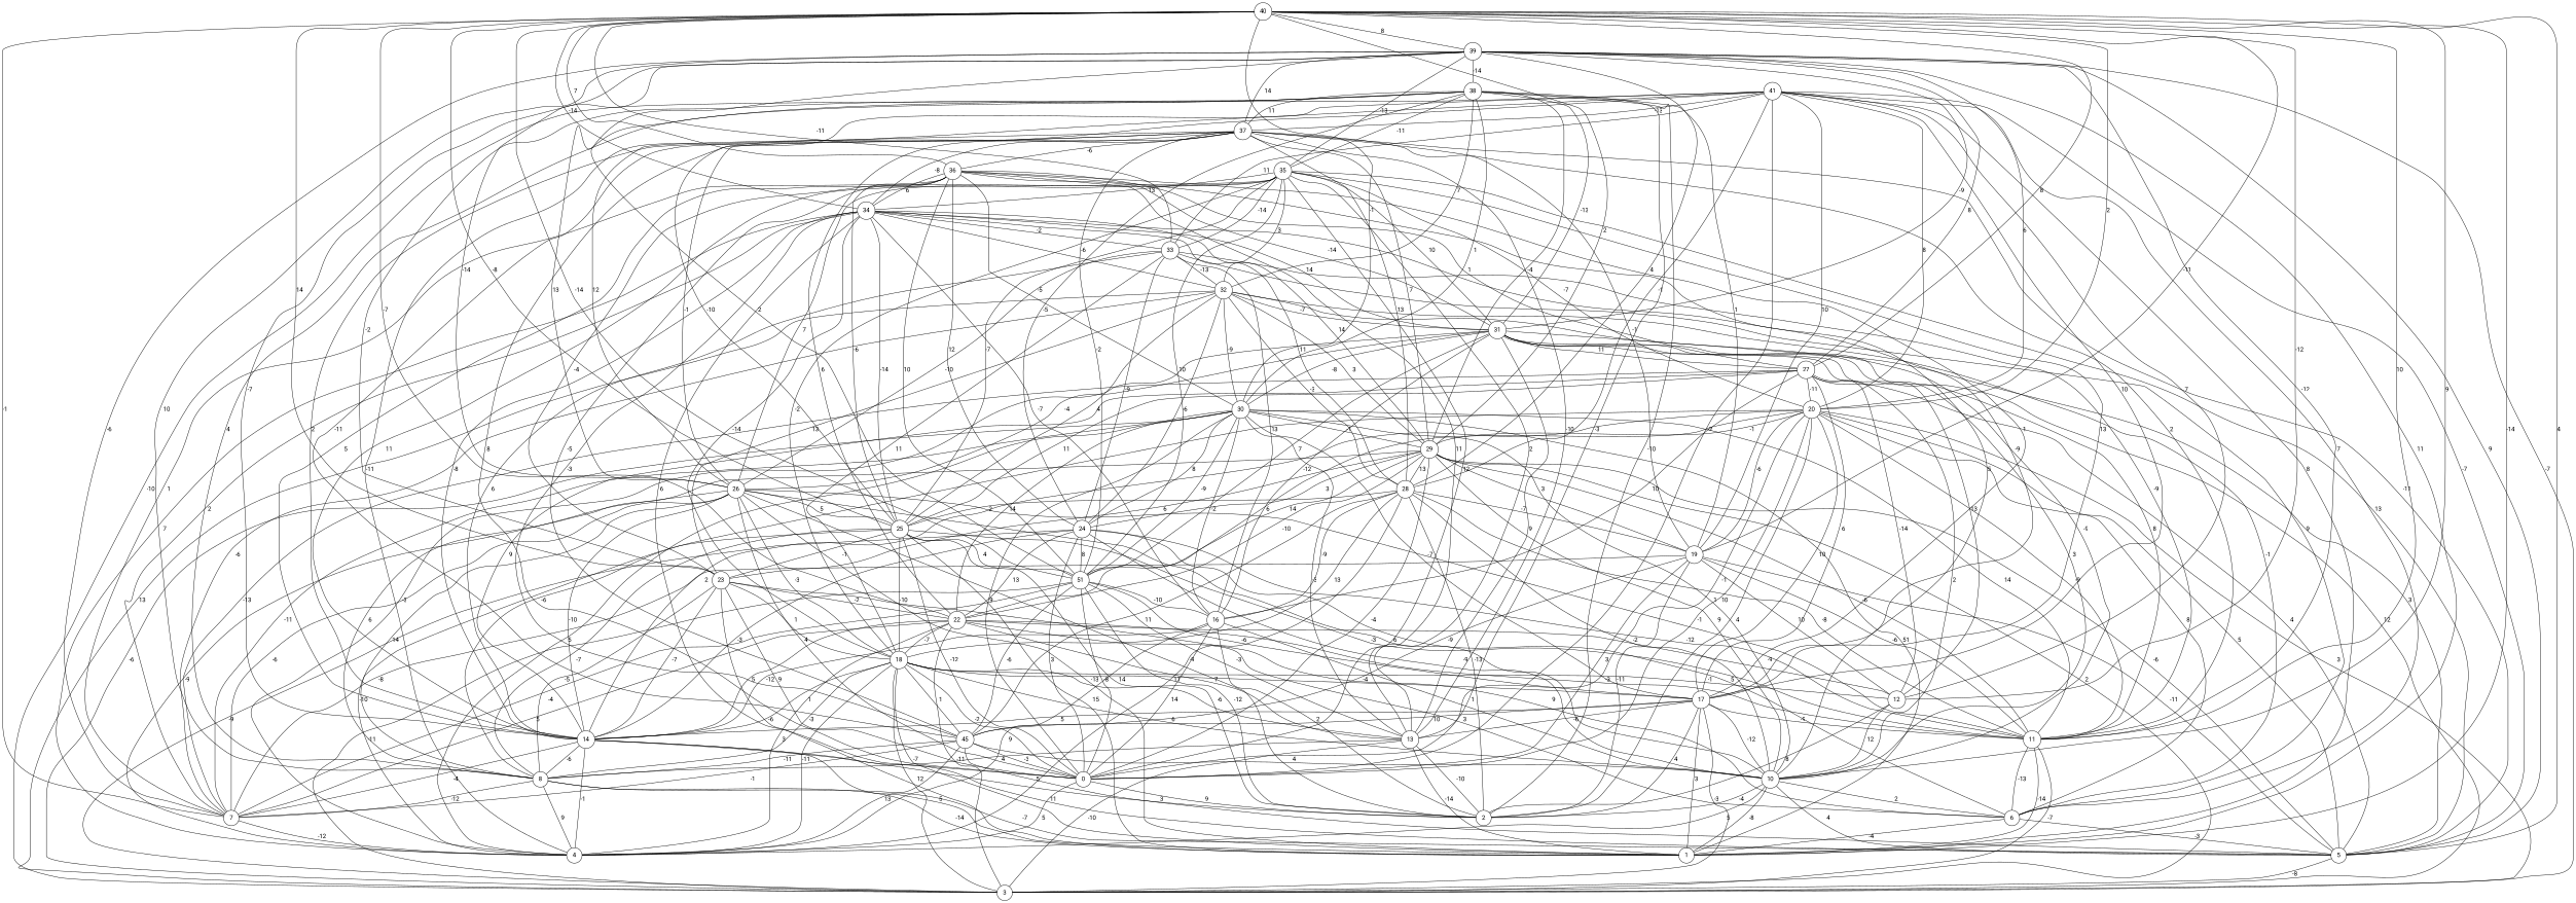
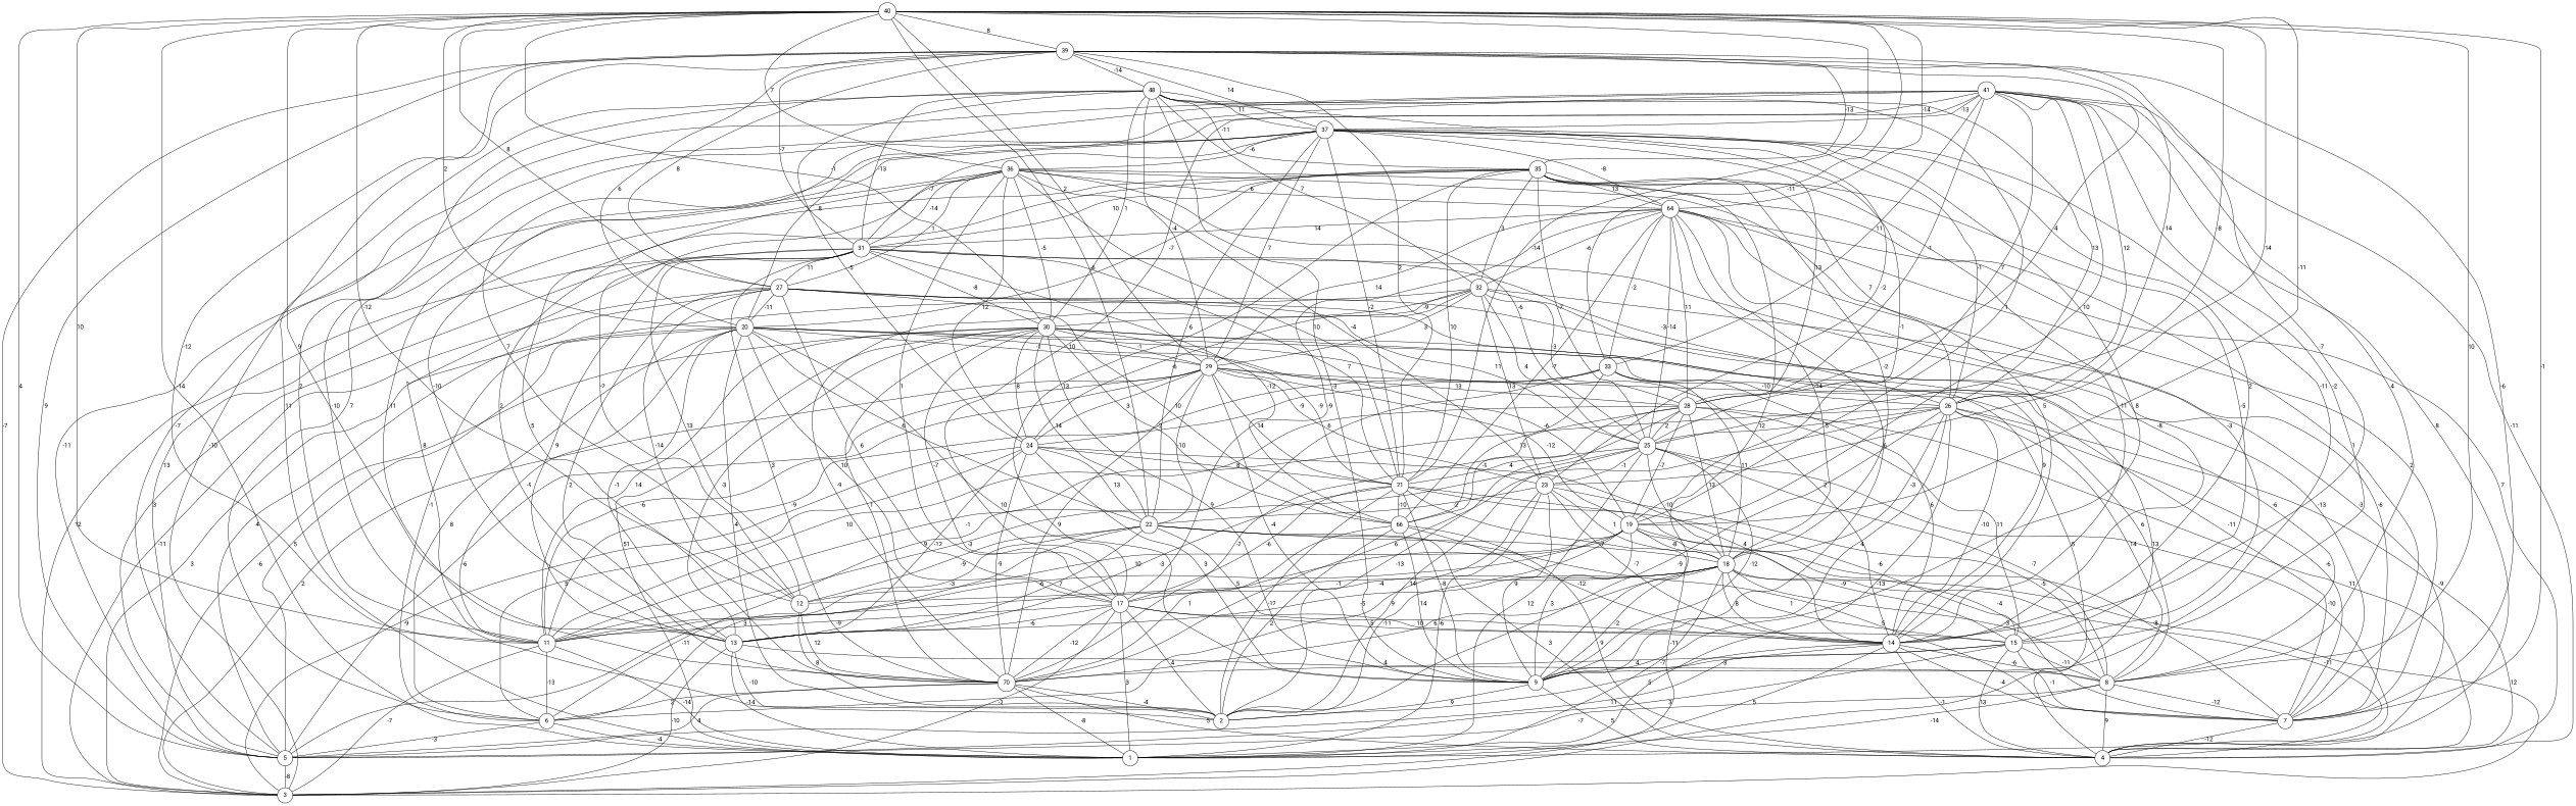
  graph {
    fontname=Roboto
    node [fontname=Roboto shape=circle]
    edge [fontname=Roboto]
    41
    1
    4
    5
    6
    8
-   9 [label=0]
+   9
    12
    17
    19
    20
    25
    26
    28
    33
    37
    3
    7
    2
-   10
+   10 [label=70]
    11
    14
    13
-   15 [label=45]
+   15
    18
    29
-   21 [label=51]
+   21
    23
-   16
+   16 [label=66]
    24
    32
    22
-   34
+   34 [label=64]
    36
    31
    30
    27
    40
    39
    35
-   38
+   38 [label=48]
    41 -- 1 [label=8]
    41 -- 4 [label=-11]
    41 -- 5 [label=-7]
    41 -- 6 [label=7]
    41 -- 8 [label=4]
    41 -- 9 [label=-2]
    41 -- 12 [label=7]
    41 -- 17 [label=10]
    41 -- 19 [label=10]
    41 -- 20 [label=8]
-   41 -- 25 [label=-10]
+   41 -- 25 [label=7]
    41 -- 26 [label=12]
    41 -- 28 [label=-1]
    41 -- 33 [label=11]
    41 -- 37 [label=-13]
    5 -- 3 [label=-8]
    6 -- 1 [label=-4]
    6 -- 5 [label=-3]
    8 -- 1 [label=-14]
    8 -- 4 [label=9]
    8 -- 5 [label=-7]
    8 -- 7 [label=-12]
    9 -- 4 [label=5]
    9 -- 2 [label=9]
    12 -- 2 [label=8]
    12 -- 10 [label=12]
    17 -- 1 [label=3]
    17 -- 3 [label=-3]
    17 -- 2 [label=4]
    17 -- 10 [label=-12]
    17 -- 11 [label=-9]
    17 -- 14 [label=5]
    17 -- 13 [label=-6]
    17 -- 15 [label=10]
    19 -- 5 [label=-11]
    19 -- 9 [label=3]
    19 -- 12 [label=10]
    19 -- 7 [label=-8]
    19 -- 2 [label=-11]
    19 -- 11 [label=-6]
    19 -- 15 [label=-9]
+   19 -- 18 [label=-8]
    20 -- 5 [label=5]
    20 -- 6 [label=8]
    20 -- 8 [label=-6]
    20 -- 9 [label=10]
    20 -- 17 [label=10]
    20 -- 19 [label=-6]
    20 -- 3 [label=3]
    20 -- 2 [label=4]
    20 -- 11 [label=-9]
    20 -- 14 [label=2]
    20 -- 13 [label=-1]
    20 -- 29 [label=-1]
-   25 -- 1 [label=15]
+   25 -- 1 [label=12]
    25 -- 4 [label=-10]
    25 -- 8 [label=-7]
    25 -- 9 [label=-12]
    25 -- 2 [label=14]
    25 -- 11 [label=-3]
    25 -- 18 [label=-10]
    25 -- 21 [label=4]
    25 -- 23 [label=-1]
    26 -- 1 [label=-13]
    26 -- 4 [label=-9]
    26 -- 8 [label=14]
    26 -- 9 [label=4]
    26 -- 25 [label=5]
    26 -- 7 [label=-6]
    26 -- 2 [label=-9]
    26 -- 10 [label=6]
    26 -- 11 [label=-1]
    26 -- 14 [label=-10]
    26 -- 18 [label=-3]
    28 -- 4 [label=11]
    28 -- 19 [label=-7]
    28 -- 25 [label=2]
    28 -- 2 [label=-13]
    28 -- 10 [label=-2]
-   28 -- 11 [label=-8]
+   28 -- 11 [label=10]
    28 -- 15 [label=11]
    28 -- 18 [label=13]
    28 -- 16 [label=-9]
    33 -- 6 [label=9]
    33 -- 26 [label=-10]
    33 -- 11 [label=-9]
    33 -- 14 [label=6]
    33 -- 18 [label=11]
    33 -- 16 [label=13]
    33 -- 24 [label=-9]
-   33 -- 32 [label=-13]
    37 -- 5 [label=-11]
    37 -- 9 [label=8]
    37 -- 19 [label=-1]
    37 -- 26 [label=-1]
    37 -- 28 [label=13]
    37 -- 11 [label=2]
    37 -- 14 [label=2]
    37 -- 13 [label=-10]
    37 -- 15 [label=-11]
    37 -- 29 [label=7]
    37 -- 21 [label=-2]
    37 -- 22 [label=6]
    37 -- 34 [label=-8]
    37 -- 36 [label=-6]
-   32 -- 31 [label=-7]
+   37 -- 31 [label=-7]
    7 -- 4 [label=-12]
    10 -- 1 [label=-8]
    10 -- 4 [label=5]
    10 -- 5 [label=4]
    10 -- 6 [label=2]
    10 -- 2 [label=-4]
    11 -- 1 [label=-14]
    11 -- 6 [label=-13]
    11 -- 3 [label=-7]
    14 -- 1 [label=5]
    14 -- 4 [label=-1]
    14 -- 5 [label=11]
    14 -- 8 [label=-6]
    14 -- 7 [label=-4]
    14 -- 2 [label=5]
    13 -- 1 [label=-14]
    13 -- 8 [label=4]
    13 -- 3 [label=-10]
    13 -- 2 [label=-10]
    15 -- 4 [label=13]
    15 -- 5 [label=3]
    15 -- 8 [label=-11]
    15 -- 9 [label=-3]
    15 -- 7 [label=-1]
    15 -- 10 [label=4]
    18 -- 1 [label=-7]
    18 -- 4 [label=-11]
    18 -- 8 [label=-3]
    18 -- 9 [label=-2]
    18 -- 12 [label=-1]
    18 -- 17 [label=-4]
    18 -- 3 [label=12]
    18 -- 10 [label=6]
-   18 -- 14 [label=1]
-   18 -- 13 [label=-6]
+   18 -- 14 [label=8]
+   18 -- 13 [label=-5]
    18 -- 15 [label=1]
    29 -- 5 [label=-6]
    29 -- 8 [label=6]
    29 -- 9 [label=-4]
-   29 -- 19 [label=3]
+   29 -- 19 [label=-12]
    29 -- 28 [label=13]
    29 -- 3 [label=2]
    29 -- 10 [label=9]
    29 -- 11 [label=-6]
    29 -- 21 [label=14]
    29 -- 23 [label=6]
    29 -- 24 [label=3]
    29 -- 22 [label=-10]
    21 -- 9 [label=-8]
    21 -- 17 [label=-6]
    21 -- 3 [label=-11]
    21 -- 7 [label=-4]
    21 -- 2 [label=-12]
    21 -- 13 [label=-3]
    21 -- 15 [label=-6]
    21 -- 16 [label=-10]
    23 -- 1 [label=-6]
    23 -- 6 [label=9]
    23 -- 8 [label=-5]
    23 -- 9 [label=9]
    23 -- 14 [label=-7]
    23 -- 18 [label=1]
    23 -- 22 [label=-2]
    16 -- 4 [label=9]
    16 -- 9 [label=14]
    16 -- 2 [label=2]
    16 -- 10 [label=1]
    16 -- 14 [label=-12]
    24 -- 6 [label=5]
    24 -- 9 [label=3]
    24 -- 3 [label=-9]
    24 -- 10 [label=-9]
-   24 -- 14 [label=-3]
-   24 -- 11 [label=-12]
+   24 -- 14 [label=4]
+   24 -- 13 [label=-12]
    24 -- 21 [label=8]
    24 -- 22 [label=13]
    32 -- 6 [label=-1]
    32 -- 25 [label=4]
    32 -- 28 [label=-3]
    32 -- 3 [label=13]
    32 -- 7 [label=-6]
    32 -- 10 [label=-9]
    32 -- 29 [label=3]
    32 -- 23 [label=13]
    32 -- 24 [label=-6]
    32 -- 30 [label=-9]
    22 -- 4 [label=3]
    22 -- 6 [label=3]
    22 -- 12 [label=-9]
    22 -- 20 [label=6]
-   22 -- 3 [label=-11]
+   27 -- 3 [label=-11]
    22 -- 7 [label=5]
    22 -- 11 [label=-3]
    22 -- 14 [label=5]
    22 -- 13 [label=7]
    22 -- 18 [label=-7]
    34 -- 4 [label=7]
    34 -- 9 [label=6]
    34 -- 17 [label=-9]
    34 -- 25 [label=-14]
    34 -- 28 [label=11]
    34 -- 33 [label=-2]
    34 -- 7 [label=2]
    34 -- 14 [label=-8]
    34 -- 15 [label=-3]
    34 -- 18 [label=-14]
    34 -- 29 [label=14]
    34 -- 16 [label=-7]
    34 -- 32 [label=-6]
    34 -- 31 [label=14]
+   36 -- 12 [label=-2]
    36 -- 17 [label=1]
    36 -- 25 [label=-6]
    36 -- 7 [label=1]
    36 -- 10 [label=5]
    36 -- 14 [label=5]
    36 -- 13 [label=11]
    36 -- 21 [label=10]
    36 -- 23 [label=-4]
    36 -- 24 [label=12]
    36 -- 34 [label=6]
    36 -- 31 [label=-14]
    36 -- 30 [label=-5]
    36 -- 27 [label=1]
    31 -- 4 [label=-3]
    31 -- 5 [label=3]
    31 -- 12 [label=13]
-   31 -- 26 [label=-4]
+   31 -- 26 [label=-3]
    31 -- 3 [label=12]
    31 -- 10 [label=3]
    31 -- 11 [label=8]
    31 -- 13 [label=9]
    31 -- 21 [label=7]
    31 -- 16 [label=-12]
    31 -- 30 [label=-8]
    31 -- 27 [label=11]
    30 -- 1 [label=51]
    30 -- 4 [label=5]
    30 -- 9 [label=9]
    30 -- 17 [label=-7]
    30 -- 3 [label=-6]
    30 -- 7 [label=-11]
    30 -- 10 [label=1]
    30 -- 11 [label=14]
    30 -- 13 [label=-3]
    30 -- 29 [label=-1]
    30 -- 21 [label=-9]
    30 -- 16 [label=-2]
    30 -- 24 [label=8]
    30 -- 22 [label=14]
    27 -- 5 [label=4]
    27 -- 12 [label=-14]
    27 -- 17 [label=6]
    27 -- 20 [label=-11]
    27 -- 25 [label=11]
    27 -- 7 [label=-13]
    27 -- 10 [label=2]
    27 -- 14 [label=9]
    27 -- 16 [label=10]
    40 -- 1 [label=-14]
    40 -- 5 [label=4]
-   39 -- 8 [label=10]
+   40 -- 8 [label=10]
    40 -- 12 [label=-12]
    40 -- 19 [label=-11]
    40 -- 20 [label=2]
    40 -- 25 [label=-8]
    40 -- 33 [label=-11]
    40 -- 7 [label=-1]
    40 -- 10 [label=9]
    40 -- 11 [label=10]
    40 -- 29 [label=2]
    40 -- 21 [label=-14]
    40 -- 23 [label=14]
-   40 -- 22 [label=-7]
+   40 -- 22 [label=-6]
    40 -- 34 [label=-14]
    40 -- 36 [label=7]
    40 -- 30 [label=-1]
    40 -- 27 [label=8]
    40 -- 39 [label=8]
    39 -- 1 [label=11]
    39 -- 5 [label=9]
    39 -- 20 [label=6]
    39 -- 26 [label=-14]
    39 -- 28 [label=4]
    39 -- 37 [label=14]
    39 -- 3 [label=-7]
    39 -- 7 [label=-6]
    39 -- 11 [label=-12]
    39 -- 14 [label=-7]
    39 -- 21 [label=2]
-   39 -- 31 [label=-9]
+   39 -- 31 [label=-7]
    39 -- 27 [label=8]
    39 -- 35 [label=-13]
    39 -- 38 [label=-14]
    35 -- 5 [label=13]
    35 -- 9 [label=12]
    35 -- 17 [label=13]
    35 -- 20 [label=-7]
    35 -- 25 [label=-7]
    35 -- 26 [label=7]
-   35 -- 33 [label=-14]
    35 -- 14 [label=11]
    35 -- 13 [label=2]
    35 -- 15 [label=-5]
    35 -- 18 [label=-2]
    35 -- 21 [label=10]
    35 -- 32 [label=3]
    35 -- 34 [label=13]
    35 -- 31 [label=10]
    38 -- 9 [label=-3]
    38 -- 19 [label=1]
    38 -- 26 [label=13]
    38 -- 37 [label=11]
    38 -- 3 [label=-10]
    38 -- 2 [label=-10]
    38 -- 29 [label=-4]
    38 -- 23 [label=-2]
    38 -- 24 [label=-5]
    38 -- 32 [label=7]
    38 -- 31 [label=-13]
    38 -- 30 [label=1]
    38 -- 35 [label=-11]
  }
